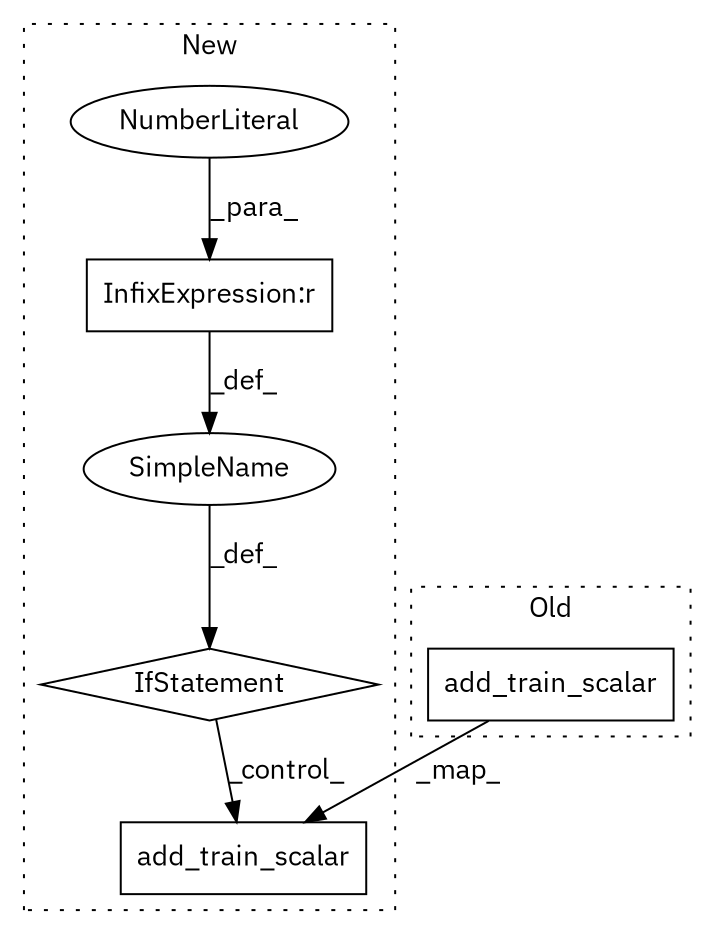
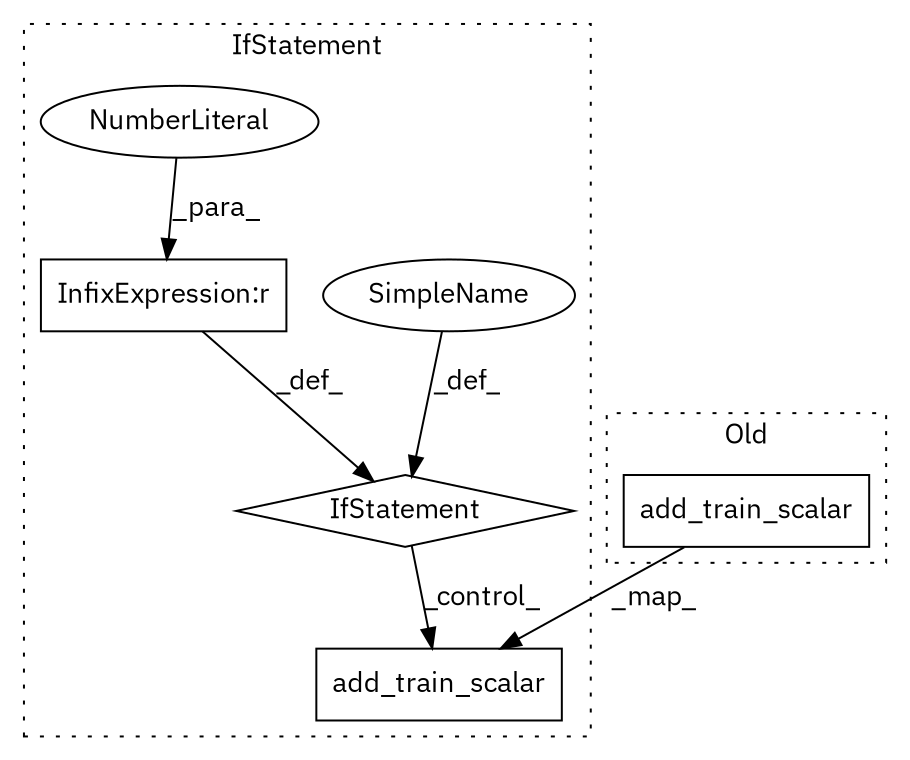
  digraph {
    fontname="IBM Plex Sans"
    node [a=32 fontname="IBM Plex Sans" l="17,1" shape=box]
    edge [fontname="IBM Plex Sans"]
    n1 [label=add_train_scalar s="18147,18208"]
    n2 [a=27 l=3 label="InfixExpression:r" s=18017]
    n3 [a=42 label=SimpleName shape=ellipse l=""]
    n4 [a=25 l="4,2" label=IfStatement s="17965,18021" shape=diamond]
    n5 [a=34 l=1 label=NumberLiteral s=18020 shape=ellipse]
    n6 [label=add_train_scalar s="18033,18094"]
    subgraph cluster_1 {
-     label=New
+     label=IfStatement
      style=dotted
      n1
      n2
      n3
      n4
      n5
    }
    subgraph cluster_2 {
      label=Old
      style=dotted
      n6
    }
-   n2 -> n3 [label=_def_]
+   n2 -> n4 [label=_def_]
    n3 -> n4 [label=_def_]
    n4 -> n1 [label=_control_]
    n5 -> n2 [label=_para_]
    n6 -> n1 [label=_map_]
  }
